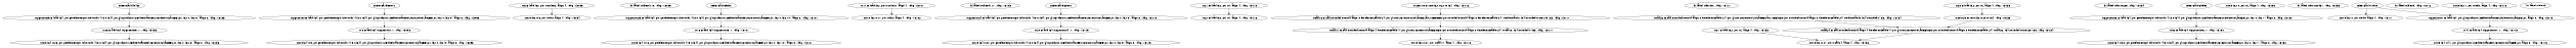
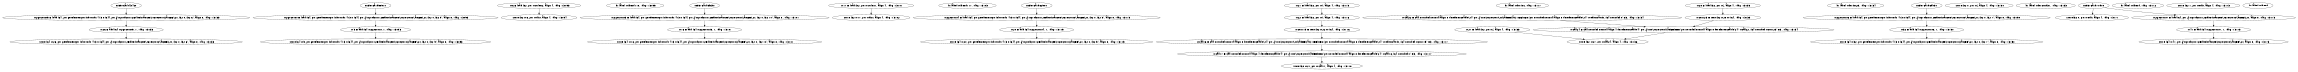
  digraph {
    n1 [label="  %pgocount5 = load i64, ptr getelementptr inbounds ([13 x i64], ptr @__profc__Z12EditDistanceRSt6vectorIcSaIcEES2_, i32 0, i32 6), align 8, !dbg !13133"]
    n2 [label="  %26 = add i64 %pgocount5, 1, !dbg !13133"]
    n3 [label="  store i64 %26, ptr getelementptr inbounds ([13 x i64], ptr @__profc__Z12EditDistanceRSt6vectorIcSaIcEES2_, i32 0, i32 6), align 8, !dbg !13133"]
    n4 [label="  %pgocount = load i64, ptr getelementptr inbounds ([13 x i64], ptr @__profc__Z12EditDistanceRSt6vectorIcSaIcEES2_, i32 0, i32 9), align 8, !dbg !13093"]
    n5 [label="  %5 = add i64 %pgocount, 1, !dbg !13093"]
    n6 [label="  store i64 %5, ptr getelementptr inbounds ([13 x i64], ptr @__profc__Z12EditDistanceRSt6vectorIcSaIcEES2_, i32 0, i32 9), align 8, !dbg !13093"]
    n7 [label="  %6 = load i32, ptr %strlen2, align 4, !dbg !13093"]
    n8 [label="  store i32 %6, ptr %dist, align 4, !dbg !13094"]
    n9 [label="  br label %if.end118, !dbg !13095"]
    n10 [label="  %pgocount3 = load i64, ptr getelementptr inbounds ([13 x i64], ptr @__profc__Z12EditDistanceRSt6vectorIcSaIcEES2_, i32 0, i32 10), align 8, !dbg !13101"]
    n11 [label="  %16 = add i64 %pgocount3, 1, !dbg !13101"]
    n12 [label="  store i64 %16, ptr getelementptr inbounds ([13 x i64], ptr @__profc__Z12EditDistanceRSt6vectorIcSaIcEES2_, i32 0, i32 10), align 8, !dbg !13101"]
    n13 [label="  %17 = load i32, ptr %strlen1, align 4, !dbg !13101"]
    n14 [label="  store i32 %17, ptr %dist, align 4, !dbg !13102"]
    n15 [label="  br label %if.end117, !dbg !13103"]
    n16 [label="  %pgocount4 = load i64, ptr getelementptr inbounds ([13 x i64], ptr @__profc__Z12EditDistanceRSt6vectorIcSaIcEES2_, i32 0, i32 5), align 8, !dbg !13115"]
    n17 [label="  %20 = add i64 %pgocount4, 1, !dbg !13115"]
    n18 [label="  store i64 %20, ptr getelementptr inbounds ([13 x i64], ptr @__profc__Z12EditDistanceRSt6vectorIcSaIcEES2_, i32 0, i32 5), align 8, !dbg !13115"]
    n19 [label="  %21 = load i32, ptr %i, align 4, !dbg !13115"]
    n20 [label="  %22 = load i32, ptr %i, align 4, !dbg !13116"]
    n21 [label="  store i32 %21, ptr %call17, align 4, !dbg !13118"]
    n22 [label="  %conv15 = zext i32 %22 to i64, !dbg !13116"]
    n23 [label="  %call16 = call noundef nonnull align 8 dereferenceable(24) ptr @_ZNSt6vectorIS_IiSaIiEESaIS1_EEixEm(ptr noundef nonnull align 8 dereferenceable(24) %edit_matrix, i64 noundef %conv15) #3, !dbg !13117"]
    n24 [label="  %call17 = call noundef nonnull align 4 dereferenceable(4) ptr @_ZNSt6vectorIiSaIiEEixEm(ptr noundef nonnull align 8 dereferenceable(24) %call16, i64 noundef 0) #3, !dbg !13117"]
    n25 [label="  br label %for.inc, !dbg !13117"]
    n26 [label="  %27 = load i32, ptr %j, align 4, !dbg !13133"]
    n27 [label="  store i32 %27, ptr %call24, align 4, !dbg !13136"]
    n28 [label="  %call22 = call noundef nonnull align 8 dereferenceable(24) ptr @_ZNSt6vectorIS_IiSaIiEESaIS1_EEixEm(ptr noundef nonnull align 8 dereferenceable(24) %edit_matrix, i64 noundef 0) #3, !dbg !13134"]
    n29 [label="  %call24 = call noundef nonnull align 4 dereferenceable(4) ptr @_ZNSt6vectorIiSaIiEEixEm(ptr noundef nonnull align 8 dereferenceable(24) %call22, i64 noundef %conv23) #3, !dbg !13134"]
    n30 [label="  %28 = load i32, ptr %j, align 4, !dbg !13135"]
    n31 [label="  %conv23 = zext i32 %28 to i64, !dbg !13135"]
    n32 [label="  br label %for.inc25, !dbg !13134"]
    n33 [label="  %pgocount6 = load i64, ptr getelementptr inbounds ([13 x i64], ptr @__profc__Z12EditDistanceRSt6vectorIcSaIcEES2_, i32 0, i32 7), align 8, !dbg !13150"]
    n34 [label="  %32 = add i64 %pgocount6, 1, !dbg !13150"]
    n35 [label="  store i64 %32, ptr getelementptr inbounds ([13 x i64], ptr @__profc__Z12EditDistanceRSt6vectorIcSaIcEES2_, i32 0, i32 7), align 8, !dbg !13150"]
    n36 [label="  store i32 0, ptr %j, align 4, !dbg !13150"]
    n37 [label="  br label %for.cond31, !dbg !13153"]
    n38 [label="  store i32 0, ptr %edit, align 4, !dbg !13171"]
    n39 [label="  br label %if.end, !dbg !13172"]
    n40 [label="  %pgocount7 = load i64, ptr @__profc__Z12EditDistanceRSt6vectorIcSaIcEES2_, align 8, !dbg !13173"]
    n41 [label="  %41 = add i64 %pgocount7, 1, !dbg !13173"]
    n42 [label="  store i64 %41, ptr @__profc__Z12EditDistanceRSt6vectorIcSaIcEES2_, align 8, !dbg !13173"]
    n43 [label="  store i32 1, ptr %edit, align 4, !dbg !13173"]
    n44 [label="  br label %if.end"]
    "0x5576a1b434c0"
    "0x5576a1b58910"
    "0x5576a1b5f6b0"
    "0x5576a1b62900"
    "0x5576a1b6bb50"
    "0x5576a1b70d00"
    n1 -> n2
    n2 -> n3
    n4 -> n5
    n5 -> n6
    n7 -> n8
    n10 -> n11
    n11 -> n12
    n13 -> n14
    n16 -> n17
    n17 -> n18
    n19 -> n20
+   n20 -> n22
    n22 -> n23
    n23 -> n24
    n24 -> n21
    n26 -> n27
    n28 -> n29
    n29 -> n27
    n30 -> n31
    n31 -> n29
    n33 -> n34
    n34 -> n35
    n40 -> n41
    n41 -> n42
    "0x5576a1b434c0" -> n1
    "0x5576a1b58910" -> n4
    "0x5576a1b5f6b0" -> n10
    "0x5576a1b62900" -> n16
    "0x5576a1b6bb50" -> n33
    "0x5576a1b70d00" -> n38
    "0x5576a1b70d00" -> n40
  }
